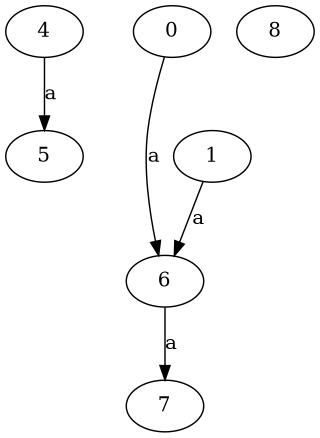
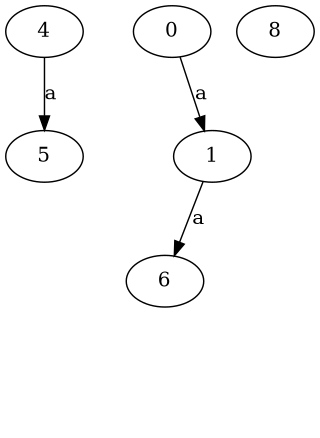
  strict digraph {
    4
    5
    0
    6
-   7
    1
    n7 [label=8]
    4 -> 5 [label=a]
-   0 -> 6 [label=a]
-   6 -> 7 [label=a]
+   0 -> 1 [label=a]
    1 -> 6 [label=a]
  }
